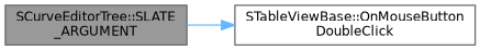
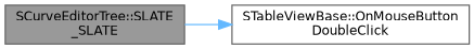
  digraph {
    rankdir=LR
    node [fontname=Helvetica fontsize=10 shape=box style=filled]
-   n1 [color=gray40 fillcolor=grey60 fontcolor=black height=0.2 label="SCurveEditorTree::SLATE\l_ARGUMENT" width=0.4]
+   n1 [color=gray40 fillcolor=grey60 fontcolor=black height=0.2 label="SCurveEditorTree::SLATE\l_SLATE" width=0.4]
    n2 [color=grey40 fillcolor=white height=0.2 label="STableViewBase::OnMouseButton\lDoubleClick" width=0.4]
    n1 -> n2 [color=steelblue1 fontname=Helvetica fontsize=10 labelfontname=Helvetica labelfontsize=10 style=solid]
  }
